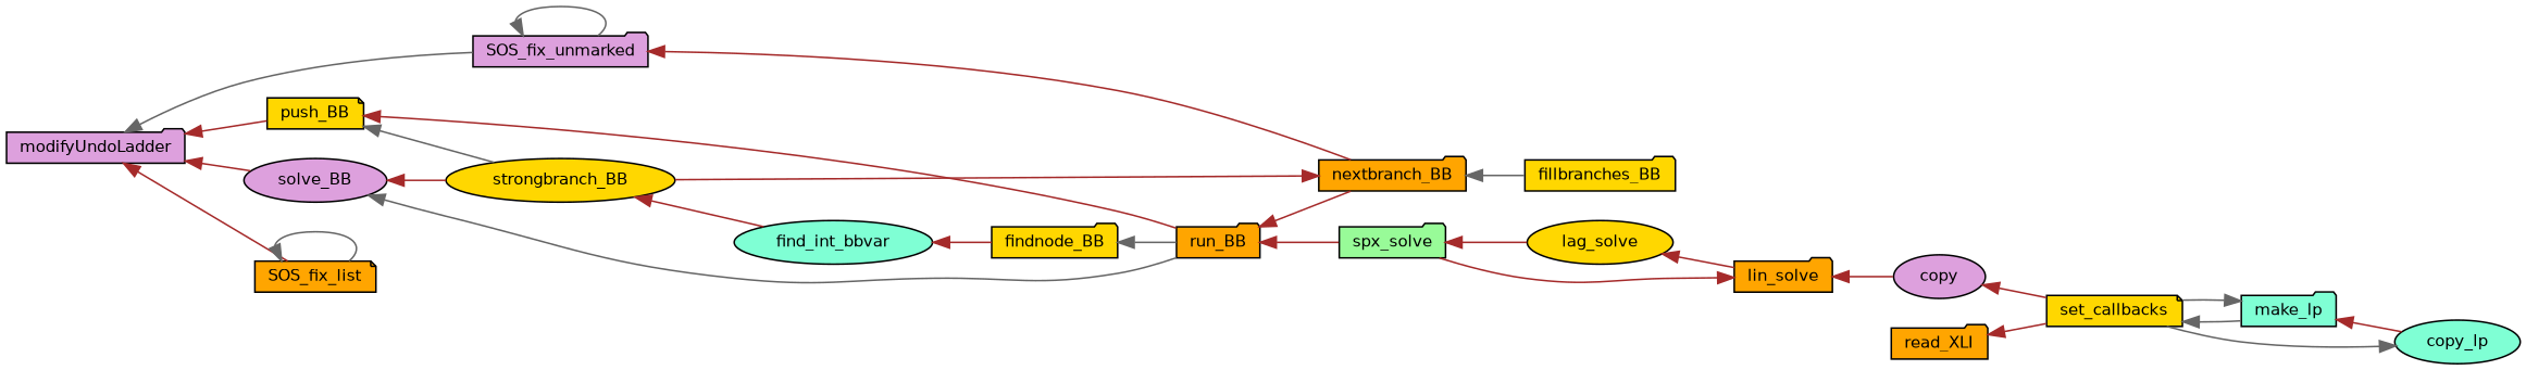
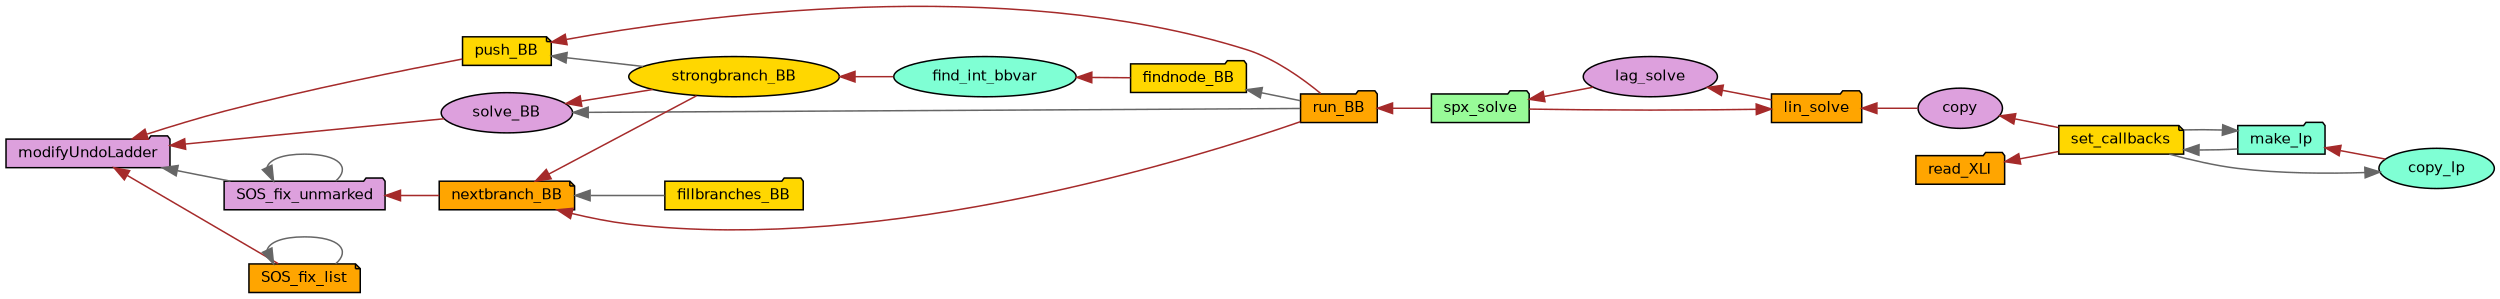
  digraph {
    rankdir=LR
    node [color=black fillcolor=gold fontname=Helvetica fontsize=10 shape=folder style=filled]
    edge [color=brown dir=back fontname=Helvetica fontsize=10 labelfontname=Helvetica labelfontsize=10 style=solid]
    n1 [fillcolor=plum fontcolor=black height=0.2 label=modifyUndoLadder width=0.4]
    n2 [height=0.2 label=push_BB shape=note width=0.4]
    n3 [fillcolor=plum height=0.2 label=solve_BB shape=ellipse width=0.4]
    n4 [fillcolor=plum height=0.2 label=SOS_fix_unmarked width=0.4]
    n5 [fillcolor=orange height=0.2 label=SOS_fix_list shape=note width=0.4]
    n6 [height=0.2 label=strongbranch_BB shape=ellipse width=0.4]
    n7 [fillcolor=orange height=0.2 label=run_BB width=0.4]
-   n8 [fillcolor=orange height=0.2 label=nextbranch_BB width=0.4]
+   n8 [fillcolor=orange height=0.2 label=nextbranch_BB shape=note width=0.4]
    n9 [fillcolor=aquamarine height=0.2 label=find_int_bbvar shape=ellipse width=0.4]
    n10 [fillcolor=palegreen height=0.2 label=spx_solve width=0.4]
    n11 [height=0.2 label=findnode_BB width=0.4]
-   n12 [height=0.2 label=lag_solve shape=ellipse width=0.4]
+   n12 [fillcolor=plum height=0.2 label=lag_solve shape=ellipse width=0.4]
    n13 [fillcolor=orange height=0.2 label=lin_solve width=0.4]
    n14 [fillcolor=plum height=0.2 label=copy shape=ellipse width=0.4]
    n15 [height=0.2 label=set_callbacks shape=note width=0.4]
    n16 [fillcolor=aquamarine height=0.2 label=make_lp width=0.4]
    n17 [fillcolor=aquamarine height=0.2 label=copy_lp shape=ellipse width=0.4]
    n18 [fillcolor=orange height=0.2 label=read_XLI width=0.4]
    n19 [height=0.2 label=fillbranches_BB width=0.4]
    n1 -> n2
    n1 -> n3
    n1 -> n4 [color=gray40]
    n1 -> n5
    n2 -> n6 [color=gray40]
    n2 -> n7
    n3 -> n6
    n3 -> n7 [color=gray40]
    n4 -> n4 [color=gray40]
    n4 -> n8
    n5 -> n5 [color=gray40]
    n6 -> n9
    n7 -> n10
    n8 -> n6
-   n7 -> n8
+   n8 -> n7
    n8 -> n19 [color=gray40]
    n9 -> n11
    n10 -> n12
    n11 -> n7 [color=gray40]
    n12 -> n13
    n13 -> n10
    n13 -> n14
    n14 -> n15
    n15 -> n16 [color=gray40]
    n16 -> n15 [color=gray40]
    n16 -> n17
    n17 -> n15 [color=gray40]
    n18 -> n15
  }
